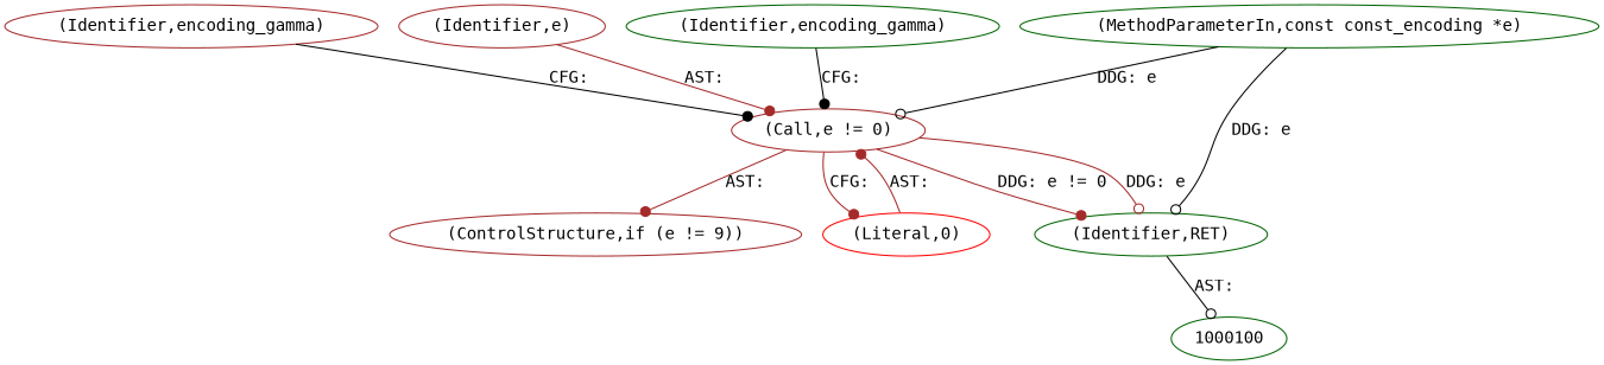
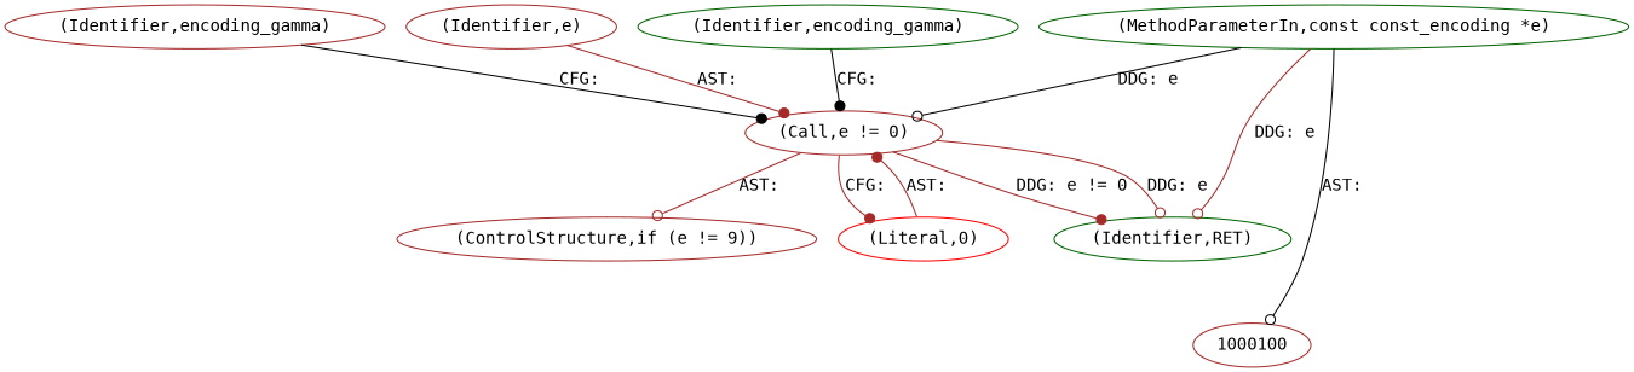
  digraph {
    fontname="DejaVu Sans Mono"
    node [color=darkgreen fontname="DejaVu Sans Mono"]
    edge [arrowhead=dot color=brown fontname="DejaVu Sans Mono"]
    n1 [label="(MethodParameterIn,const const_encoding *e)"]
    n2 [color=brown label="(Call,e != 0)"]
    n3 [label="(Identifier,RET)"]
-   1000100
+   1000100 [color=brown]
    n5 [color=brown label="(ControlStructure,if (e != 9))"]
    n6 [color=red label="(Literal,0)"]
    n7 [color=brown label="(Identifier,encoding_gamma)"]
    n8 [color=brown label="(Identifier,e)"]
    n9 [label="(Identifier,encoding_gamma)"]
    n1 -> n2 [arrowhead=odot color=black label="DDG: e"]
-   n1 -> n3 [arrowhead=odot color=black label="DDG: e"]
-   n3 -> 1000100 [arrowhead=odot color=black label="AST: "]
+   n1 -> n3 [arrowhead=odot label="DDG: e"]
+   n1 -> 1000100 [arrowhead=odot color=black label="AST: "]
    n2 -> n3 [label="DDG: e != 0"]
    n2 -> n3 [arrowhead=odot label="DDG: e"]
-   n2 -> n5 [label="AST: "]
+   n2 -> n5 [arrowhead=odot label="AST: "]
    n2 -> n6 [label="CFG: "]
    n6 -> n2 [label="AST: "]
    n7 -> n2 [color=black label="CFG: "]
    n8 -> n2 [label="AST: "]
    n9 -> n2 [color=black label="CFG: "]
  }
